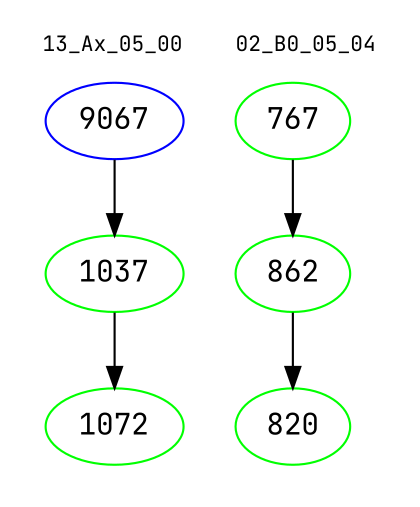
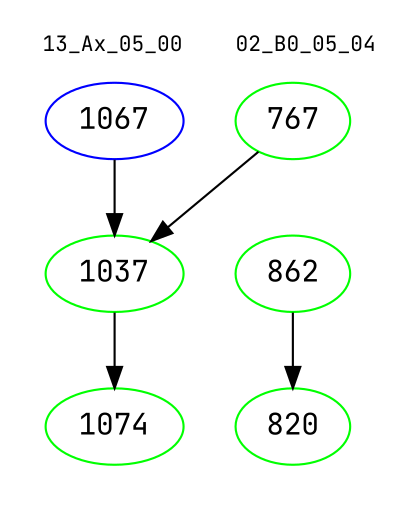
  digraph {
    fontname="JetBrains Mono"
    node [color=green fontname="JetBrains Mono"]
    edge [color=black fontname="JetBrains Mono"]
-   n1 [color=blue label=9067]
+   n1 [color=blue label=1067]
    n2 [label=1037]
-   n3 [label=1072]
+   n3 [label=1074]
    n4 [label=767]
    n5 [label=862]
    n6 [label=820]
    subgraph cluster_1 {
      color=white
      fontsize=10
      label="13_Ax_05_00"
      n1
      n2
      n3
    }
    subgraph cluster_2 {
      color=white
      fontsize=10
      label="02_B0_05_04"
      n4
      n5
      n6
    }
    n1 -> n2
    n2 -> n3
-   n4 -> n5
+   n4 -> n2
    n5 -> n6
  }
